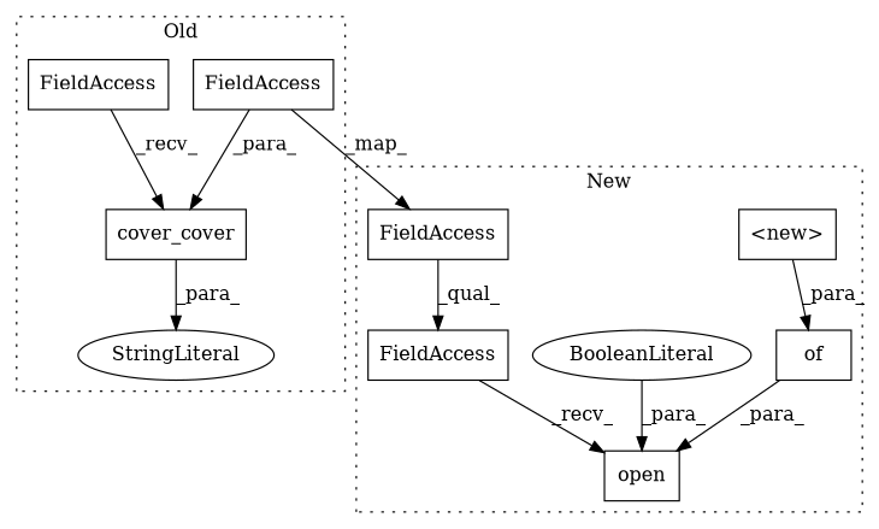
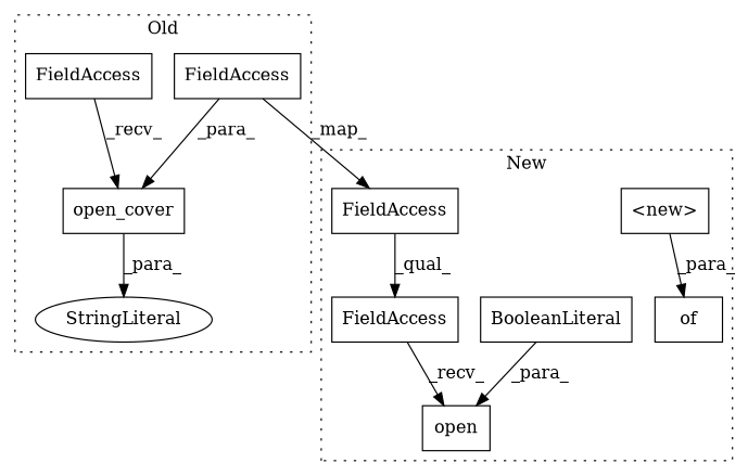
  digraph {
    node [a=22 l=9 s=9196 shape=box]
-   n1 [a=32 l="11,1" label=cover_cover s="8658,8706"]
+   n1 [a=32 l="11,1" label=open_cover s="8658,8706"]
    n2 [l=13 label=FieldAccess s=8627]
    n3 [a=45 l=27 label=StringLiteral s=8679 shape=ellipse]
    n4 [label=FieldAccess s=8669]
    n5 [a=32 l="5,1" label=open s="9215,9292"]
    n6 [a=32 l="3,1" label=of s="9250,9286"]
    n7 [a=14 l=20 label="<new>" s=9253]
    n8 [l=18 label=FieldAccess]
-   n9 [a=9 l=4 label=BooleanLiteral s=9288 shape=ellipse]
+   n9 [a=9 l=4 label=BooleanLiteral s=9288]
    n10 [label=FieldAccess]
    subgraph cluster_1 {
      label=Old
      style=dotted
      n1
      n2
      n3
      n4
    }
    subgraph cluster_2 {
      label=New
      style=dotted
      n5
      n6
      n7
      n8
      n9
      n10
    }
    n1 -> n3 [label=_para_]
    n2 -> n1 [label=_recv_]
    n4 -> n1 [label=_para_]
    n4 -> n10 [label=_map_]
-   n6 -> n5 [label=_para_]
    n7 -> n6 [label=_para_]
    n8 -> n5 [label=_recv_]
    n9 -> n5 [label=_para_]
    n10 -> n8 [label=_qual_]
  }
